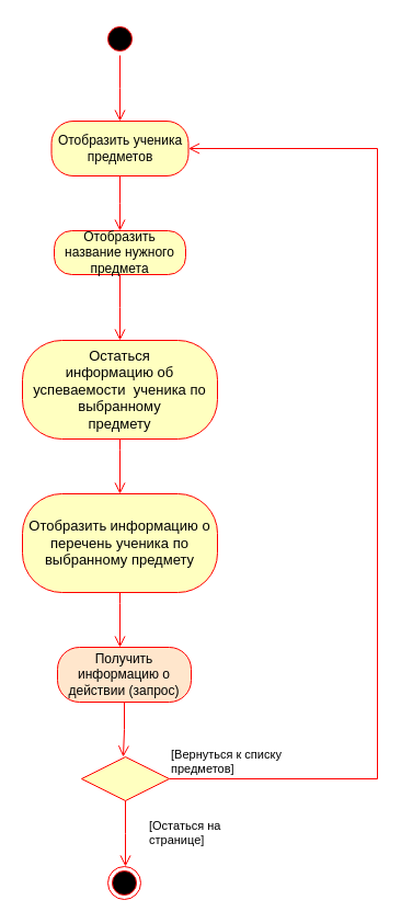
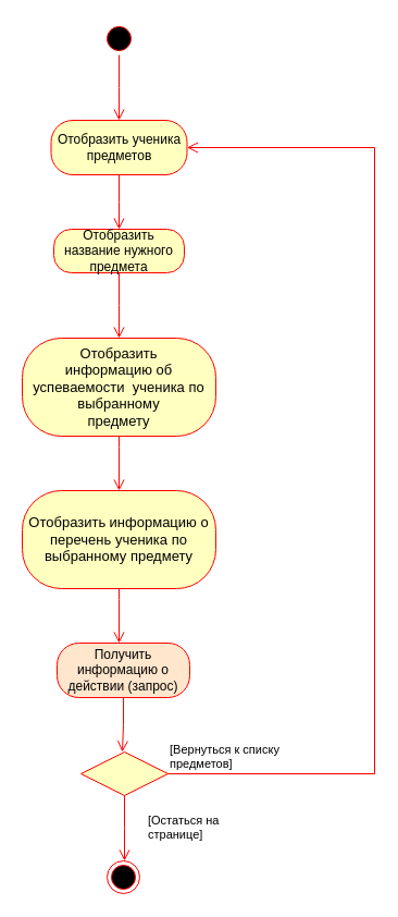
  <mxCell id="0" />
  <mxCell id="1" parent="0" />
  <mxCell id="2" value="" style="ellipse;html=1;shape=startState;fillColor=#000000;strokeColor=#ff0000;" parent="1" vertex="1"><mxGeometry x="94" y="20" width="30" height="30" as="geometry" /></mxCell>
  <mxCell id="3" value="" style="edgeStyle=orthogonalEdgeStyle;html=1;verticalAlign=bottom;endArrow=open;endSize=8;strokeColor=#ff0000;rounded=0;" parent="1" source="2" edge="1"><mxGeometry relative="1" as="geometry"><mxPoint x="109" y="110" as="targetPoint" /></mxGeometry></mxCell>
  <mxCell id="4" value="Отобразить ученика предметов" style="rounded=1;whiteSpace=wrap;html=1;arcSize=40;fontColor=#000000;fillColor=#ffffc0;strokeColor=#ff0000;" parent="1" vertex="1"><mxGeometry x="46.5" y="110" width="125" height="50" as="geometry" /></mxCell>
  <mxCell id="5" value="" style="edgeStyle=orthogonalEdgeStyle;html=1;verticalAlign=bottom;endArrow=open;endSize=8;strokeColor=#ff0000;rounded=0;" parent="1" source="4" edge="1"><mxGeometry relative="1" as="geometry"><mxPoint x="109" y="210" as="targetPoint" /></mxGeometry></mxCell>
  <mxCell id="6" value="Отобразить название нужного предмета" style="rounded=1;whiteSpace=wrap;html=1;arcSize=40;fontColor=#000000;fillColor=#ffffc0;strokeColor=#ff0000;" parent="1" vertex="1"><mxGeometry x="49" y="210" width="120" height="40" as="geometry" /></mxCell>
  <mxCell id="7" value="" style="edgeStyle=orthogonalEdgeStyle;html=1;verticalAlign=bottom;endArrow=open;endSize=8;strokeColor=#ff0000;rounded=0;" parent="1" source="6" edge="1"><mxGeometry relative="1" as="geometry"><mxPoint x="109" y="310" as="targetPoint" /></mxGeometry></mxCell>
- <mxCell id="8" value="&lt;font style=&quot;font-size: 13px;&quot; face=&quot;Helvetica&quot;&gt;Остаться&lt;br&gt;информацию об успеваемости&amp;nbsp; ученика по выбранному&lt;br&gt;предмету&lt;/font&gt;" style="rounded=1;whiteSpace=wrap;html=1;arcSize=40;fontColor=#000000;fillColor=#ffffc0;strokeColor=#ff0000;" parent="1" vertex="1"><mxGeometry x="20" y="310" width="178" height="90" as="geometry" /></mxCell>
+ <mxCell id="8" value="&lt;font style=&quot;font-size: 13px;&quot; face=&quot;Helvetica&quot;&gt;Отобразить&lt;br&gt;информацию об успеваемости&amp;nbsp; ученика по выбранному&lt;br&gt;предмету&lt;/font&gt;" style="rounded=1;whiteSpace=wrap;html=1;arcSize=40;fontColor=#000000;fillColor=#ffffc0;strokeColor=#ff0000;" parent="1" vertex="1"><mxGeometry x="20" y="310" width="178" height="90" as="geometry" /></mxCell>
  <mxCell id="9" value="" style="edgeStyle=orthogonalEdgeStyle;html=1;verticalAlign=bottom;endArrow=open;endSize=8;strokeColor=#ff0000;rounded=0;" parent="1" source="8" edge="1"><mxGeometry relative="1" as="geometry"><mxPoint x="109" y="450" as="targetPoint" /><Array as="points"><mxPoint x="109" y="410" /></Array></mxGeometry></mxCell>
  <mxCell id="10" value="&lt;span style=&quot;font-size: 13px;&quot;&gt;&lt;font style=&quot;font-size: 13px;&quot; face=&quot;Helvetica&quot;&gt;Отобразить&lt;span style=&quot;letter-spacing: -0.15pt;&quot;&gt; &lt;/span&gt;информацию о перечень ученика по&lt;br/&gt;выбранному предмету&lt;/font&gt;&lt;/span&gt;" style="rounded=1;whiteSpace=wrap;html=1;arcSize=40;fontColor=#000000;fillColor=#ffffc0;strokeColor=#ff0000;" parent="1" vertex="1"><mxGeometry x="20" y="450" width="178" height="90" as="geometry" /></mxCell>
  <mxCell id="11" value="" style="edgeStyle=orthogonalEdgeStyle;html=1;verticalAlign=bottom;endArrow=open;endSize=8;strokeColor=#ff0000;rounded=0;" parent="1" source="10" edge="1"><mxGeometry relative="1" as="geometry"><mxPoint x="109" y="590" as="targetPoint" /><Array as="points"><mxPoint x="109" y="550" /></Array></mxGeometry></mxCell>
  <mxCell id="12" value="Получить информацию о действии (запрос)" style="rounded=1;whiteSpace=wrap;html=1;arcSize=40;fontColor=#000000;fillColor=#ffe6cc;strokeColor=#ff0000;" parent="1" vertex="1"><mxGeometry x="52" y="590" width="122" height="50" as="geometry" /></mxCell>
  <mxCell id="13" value="" style="edgeStyle=orthogonalEdgeStyle;html=1;verticalAlign=bottom;endArrow=open;endSize=8;strokeColor=#ff0000;rounded=0;" parent="1" source="12" edge="1"><mxGeometry relative="1" as="geometry"><mxPoint x="112" y="690" as="targetPoint" /></mxGeometry></mxCell>
  <mxCell id="14" value="" style="rhombus;whiteSpace=wrap;html=1;fontColor=#000000;fillColor=#ffffc0;strokeColor=#ff0000;" parent="1" vertex="1"><mxGeometry x="74" y="690" width="80" height="40" as="geometry" /></mxCell>
  <mxCell id="15" value="[Вернуться к списку &lt;br&gt;предметов]" style="edgeStyle=orthogonalEdgeStyle;html=1;align=left;verticalAlign=bottom;endArrow=open;endSize=8;strokeColor=#ff0000;rounded=0;entryX=1;entryY=0.5;entryDx=0;entryDy=0;" parent="1" source="14" target="4" edge="1"><mxGeometry x="-1" relative="1" as="geometry"><mxPoint x="254" y="710" as="targetPoint" /><Array as="points"><mxPoint x="344" y="710" /><mxPoint x="344" y="135" /></Array></mxGeometry></mxCell>
  <mxCell id="16" value="[Остаться на&lt;br&gt;странице]" style="edgeStyle=orthogonalEdgeStyle;html=1;align=left;verticalAlign=top;endArrow=open;endSize=8;strokeColor=#ff0000;rounded=0;" parent="1" source="14" edge="1"><mxGeometry x="-0.669" y="20" relative="1" as="geometry"><mxPoint x="114" y="790" as="targetPoint" /><mxPoint as="offset" /></mxGeometry></mxCell>
  <mxCell id="17" value="" style="ellipse;html=1;shape=endState;fillColor=#000000;strokeColor=#ff0000;" parent="1" vertex="1"><mxGeometry x="98" y="790" width="30" height="30" as="geometry" /></mxCell>
